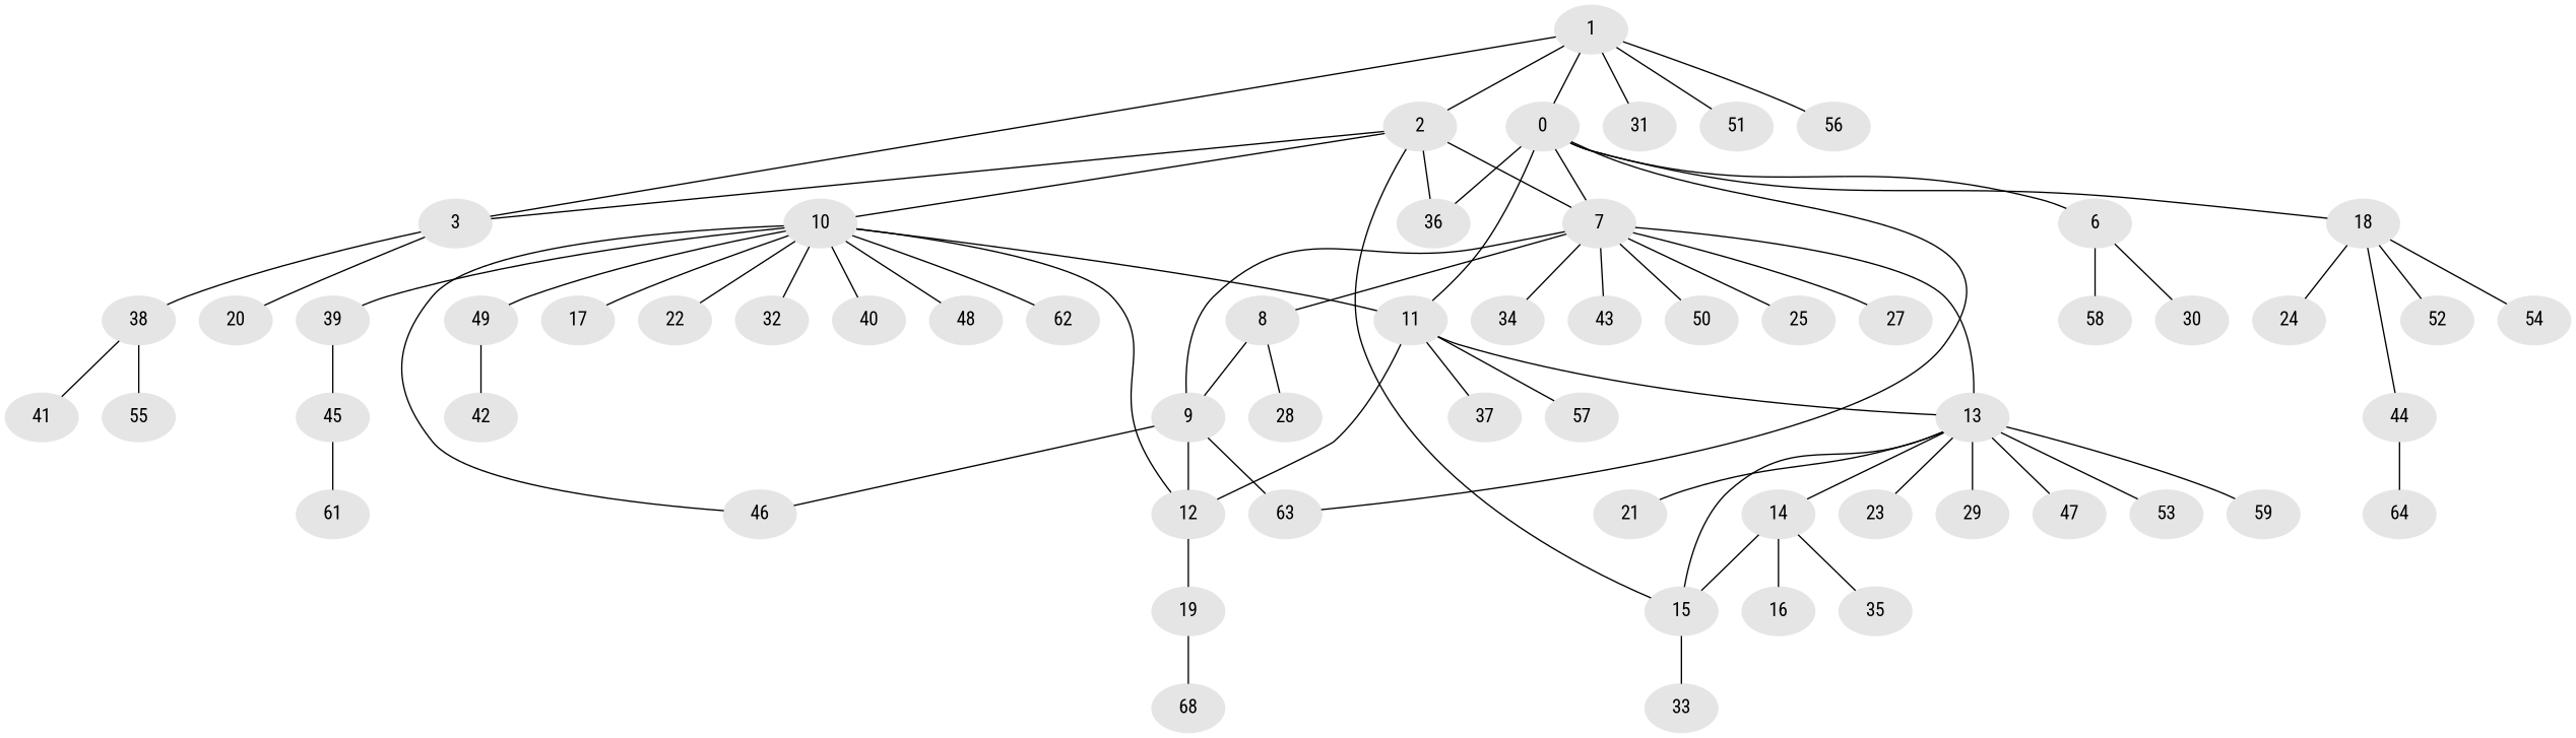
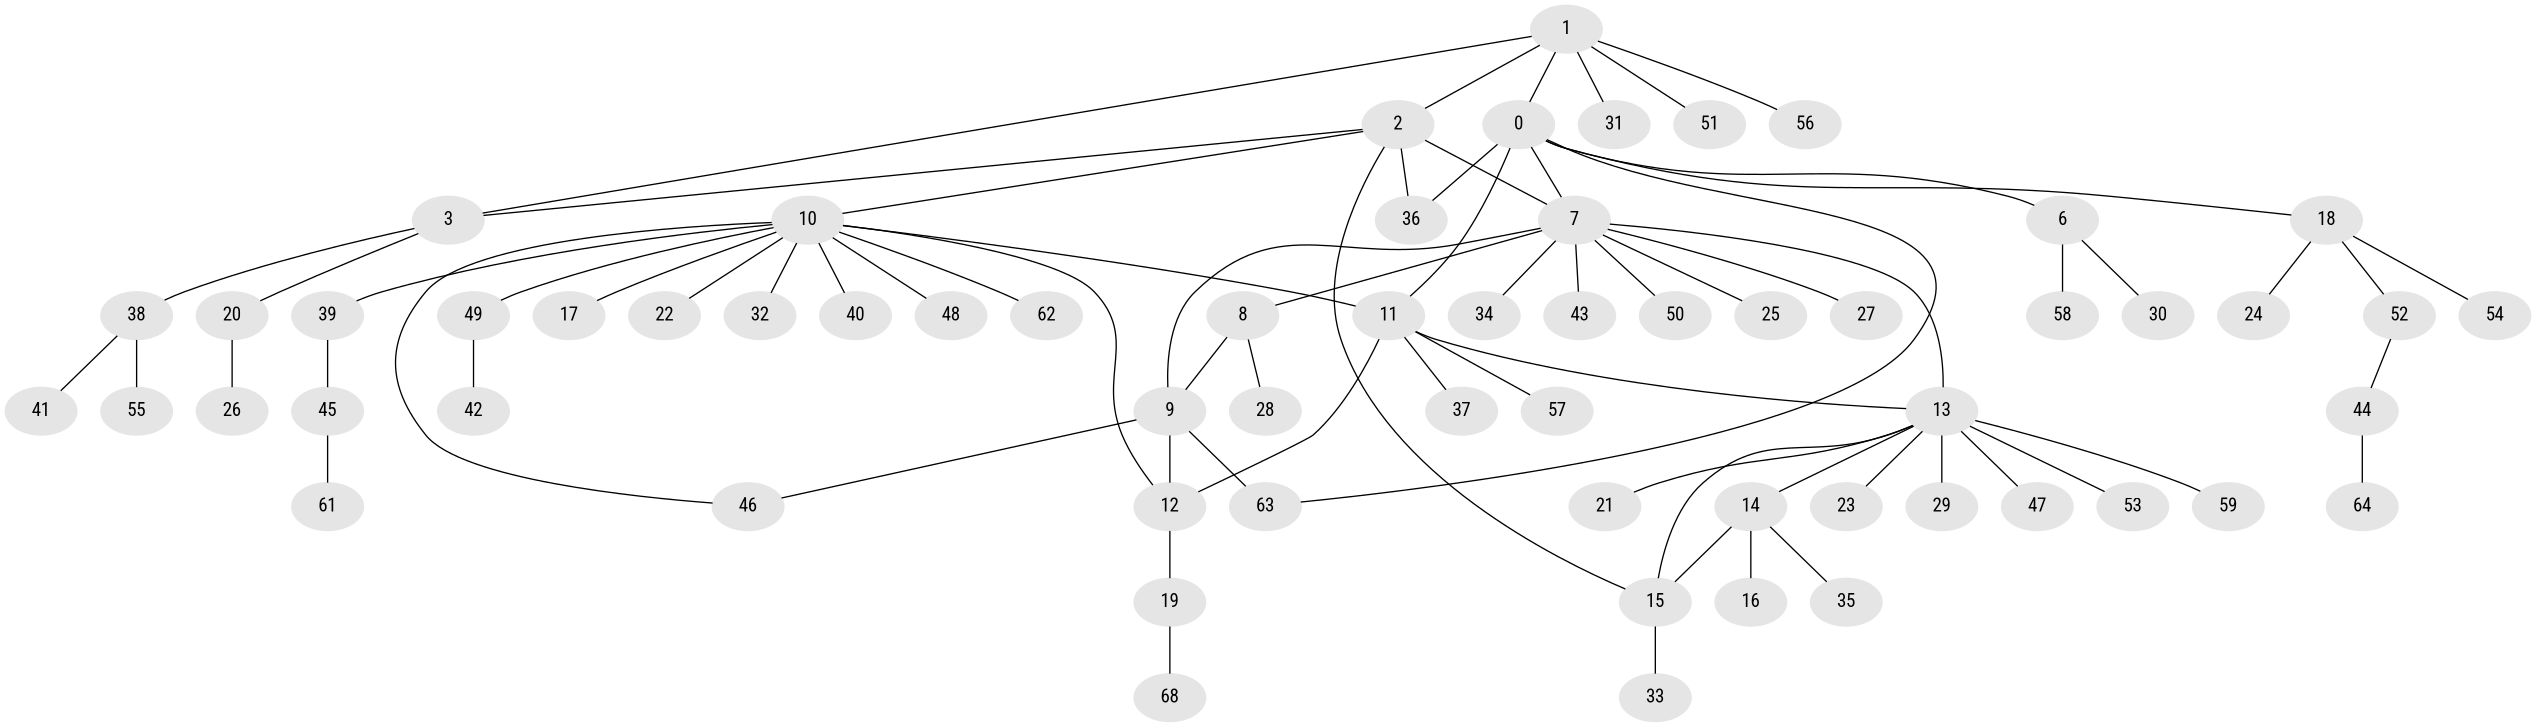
  graph {
    fontname="Roboto Condensed"
    node [color=gray90 fontname="Roboto Condensed" style=filled]
    edge [fontname="Roboto Condensed"]
    1
    2
    3
    n4 [label=0]
    31
    51
    56
    7
    10
    15
    36
    20
    38
    6
    11
    18
    63
    8
    9
    13
    25
    27
    34
    43
    50
    12
    46
    17
    22
    32
    39
    40
    48
    49
    62
    33
+   26
    41
    55
    30
    58
    37
    57
    24
    44
    52
    54
    28
    14
    21
    23
    29
    47
    53
    59
    19
    45
    42
    n59 [label=68]
    16
    35
    64
    61
    1 -- 2
    1 -- 3
    1 -- n4
    1 -- 31
    1 -- 51
    1 -- 56
    2 -- 3
    2 -- 7
    2 -- 10
    2 -- 15
    2 -- 36
    3 -- 20
    3 -- 38
    n4 -- 7
    n4 -- 36
    n4 -- 6
    n4 -- 11
    n4 -- 18
    n4 -- 63
    7 -- 8
    7 -- 9
    7 -- 13
    7 -- 25
    7 -- 27
    7 -- 34
    7 -- 43
    7 -- 50
    10 -- 11
    10 -- 12
    10 -- 46
    10 -- 17
    10 -- 22
    10 -- 32
    10 -- 39
    10 -- 40
    10 -- 48
    10 -- 49
    10 -- 62
    15 -- 33
+   20 -- 26
    38 -- 41
    38 -- 55
    6 -- 30
    6 -- 58
    11 -- 13
    11 -- 12
    11 -- 37
    11 -- 57
    18 -- 24
-   18 -- 44
+   52 -- 44
    18 -- 52
    18 -- 54
    8 -- 9
    8 -- 28
    9 -- 63
    9 -- 12
    9 -- 46
    13 -- 15
    13 -- 14
    13 -- 21
    13 -- 23
    13 -- 29
    13 -- 47
    13 -- 53
    13 -- 59
    12 -- 19
    39 -- 45
    49 -- 42
    44 -- 64
    14 -- 15
    14 -- 16
    14 -- 35
    19 -- n59
    45 -- 61
  }
